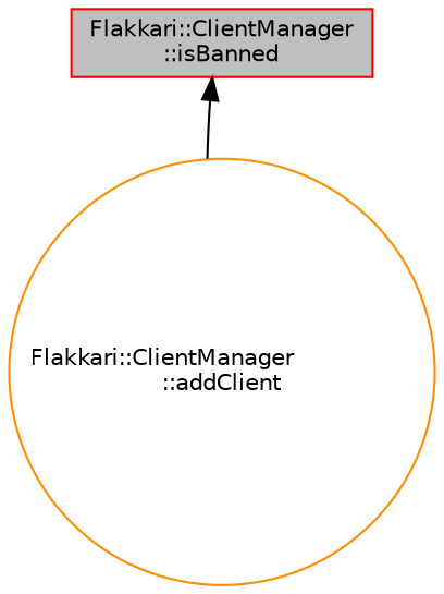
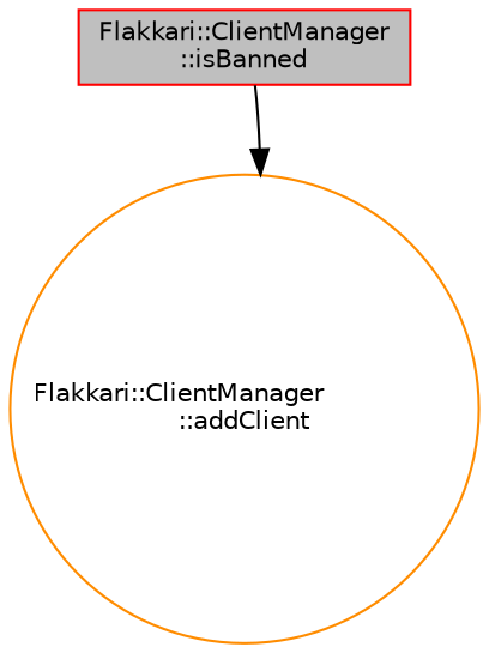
  digraph {
    rankdir=TB
    node [fontname=Helvetica fontsize=10 style=filled]
    n1 [color=red fillcolor=grey75 fontcolor=black height=0.2 label="Flakkari::ClientManager\l::isBanned" shape=box width=0.4]
    n2 [color=darkorange fillcolor=white height=0.2 label="Flakkari::ClientManager\l::addClient" shape=circle width=0.4]
-   n1 -> n2 [color=black dir=back fontname=Helvetica fontsize=10 labelfontname=Helvetica labelfontsize=10 style=solid]
+   n2 -> n1 [color=black dir=back fontname=Helvetica fontsize=10 labelfontname=Helvetica labelfontsize=10 style=solid]
  }
